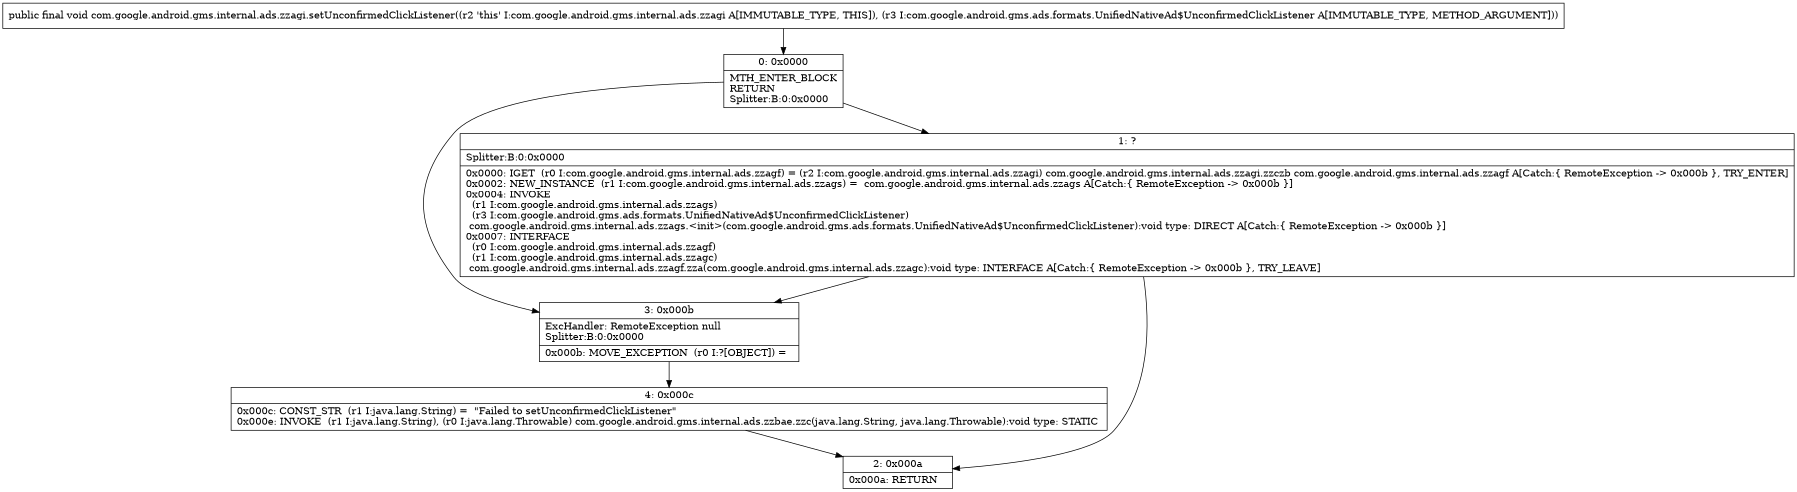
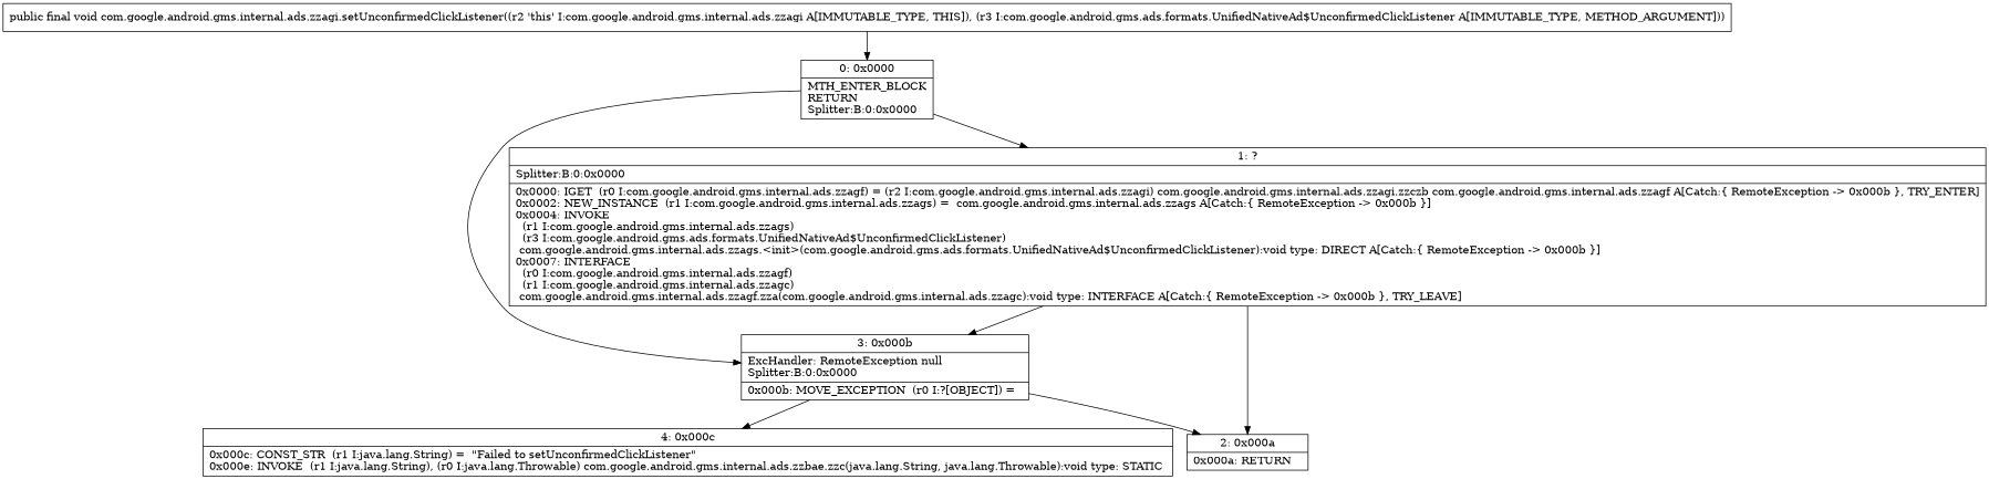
  digraph {
    node [shape=record]
    n1 [label="{0\:\ 0x0000|MTH_ENTER_BLOCK\lRETURN\lSplitter:B:0:0x0000\l}"]
    n2 [label="{1\:\ ?|Splitter:B:0:0x0000\l|0x0000: IGET  (r0 I:com.google.android.gms.internal.ads.zzagf) = (r2 I:com.google.android.gms.internal.ads.zzagi) com.google.android.gms.internal.ads.zzagi.zzczb com.google.android.gms.internal.ads.zzagf A[Catch:\{ RemoteException \-\> 0x000b \}, TRY_ENTER]\l0x0002: NEW_INSTANCE  (r1 I:com.google.android.gms.internal.ads.zzags) =  com.google.android.gms.internal.ads.zzags A[Catch:\{ RemoteException \-\> 0x000b \}]\l0x0004: INVOKE  \l  (r1 I:com.google.android.gms.internal.ads.zzags)\l  (r3 I:com.google.android.gms.ads.formats.UnifiedNativeAd$UnconfirmedClickListener)\l com.google.android.gms.internal.ads.zzags.\<init\>(com.google.android.gms.ads.formats.UnifiedNativeAd$UnconfirmedClickListener):void type: DIRECT A[Catch:\{ RemoteException \-\> 0x000b \}]\l0x0007: INTERFACE  \l  (r0 I:com.google.android.gms.internal.ads.zzagf)\l  (r1 I:com.google.android.gms.internal.ads.zzagc)\l com.google.android.gms.internal.ads.zzagf.zza(com.google.android.gms.internal.ads.zzagc):void type: INTERFACE A[Catch:\{ RemoteException \-\> 0x000b \}, TRY_LEAVE]\l}"]
    n3 [label="{3\:\ 0x000b|ExcHandler: RemoteException null\lSplitter:B:0:0x0000\l|0x000b: MOVE_EXCEPTION  (r0 I:?[OBJECT]) =  \l}"]
    n4 [label="{2\:\ 0x000a|0x000a: RETURN   \l}"]
    n5 [label="{4\:\ 0x000c|0x000c: CONST_STR  (r1 I:java.lang.String) =  \"Failed to setUnconfirmedClickListener\" \l0x000e: INVOKE  (r1 I:java.lang.String), (r0 I:java.lang.Throwable) com.google.android.gms.internal.ads.zzbae.zzc(java.lang.String, java.lang.Throwable):void type: STATIC \l}"]
    n6 [label="{public final void com.google.android.gms.internal.ads.zzagi.setUnconfirmedClickListener((r2 'this' I:com.google.android.gms.internal.ads.zzagi A[IMMUTABLE_TYPE, THIS]), (r3 I:com.google.android.gms.ads.formats.UnifiedNativeAd$UnconfirmedClickListener A[IMMUTABLE_TYPE, METHOD_ARGUMENT])) }"]
    n1 -> n2
    n1 -> n3
    n2 -> n3
    n2 -> n4
    n3 -> n5
-   n5 -> n4
+   n3 -> n4
    n6 -> n1
  }
